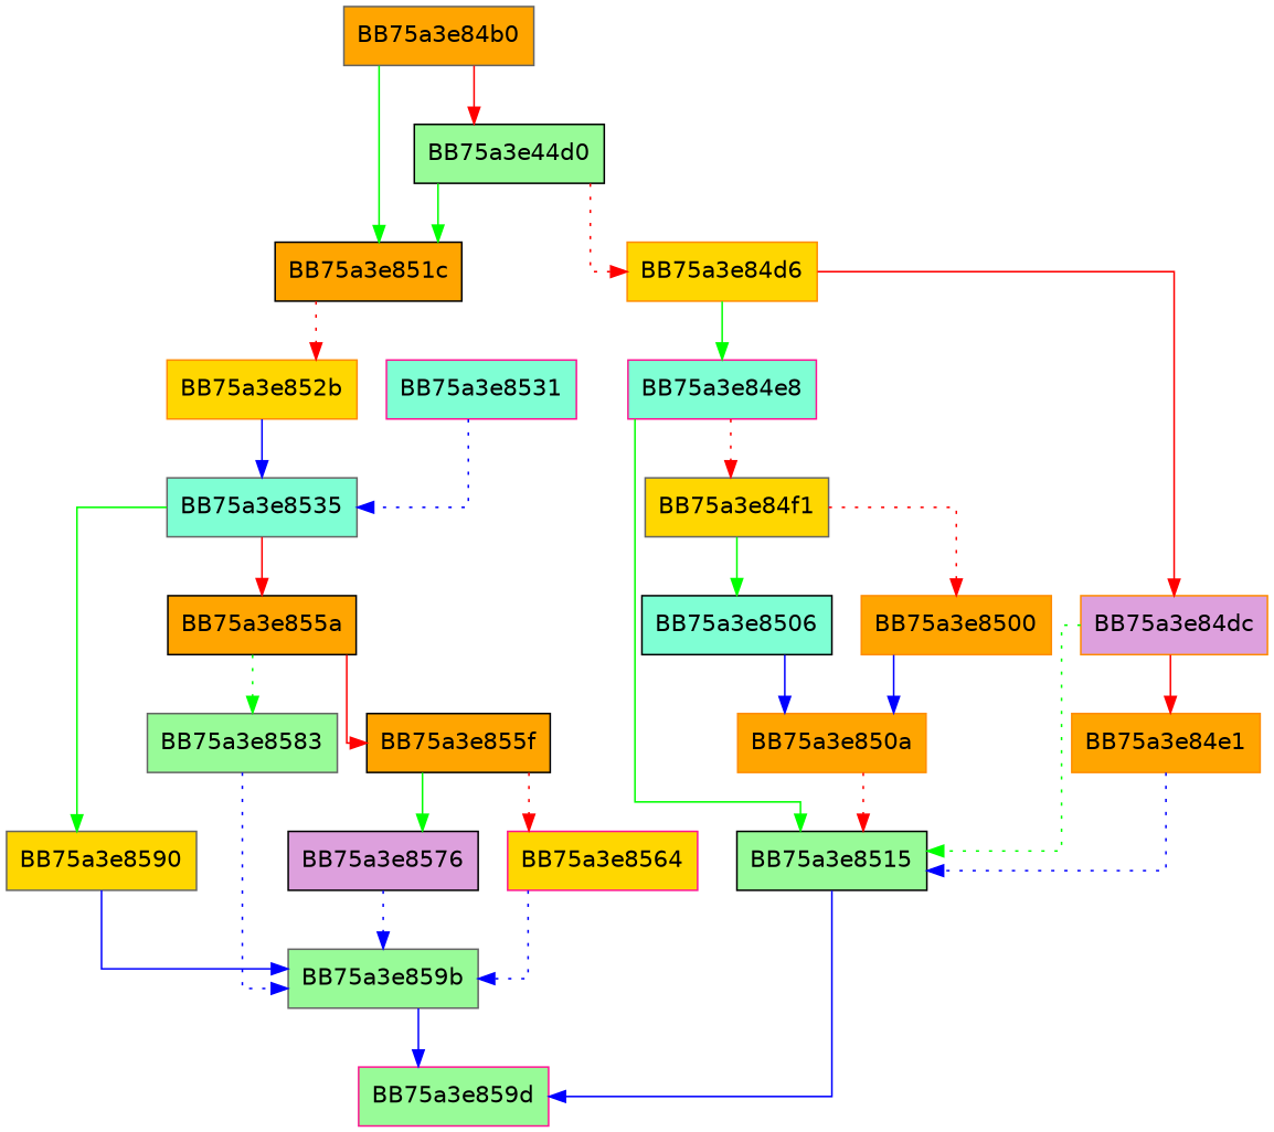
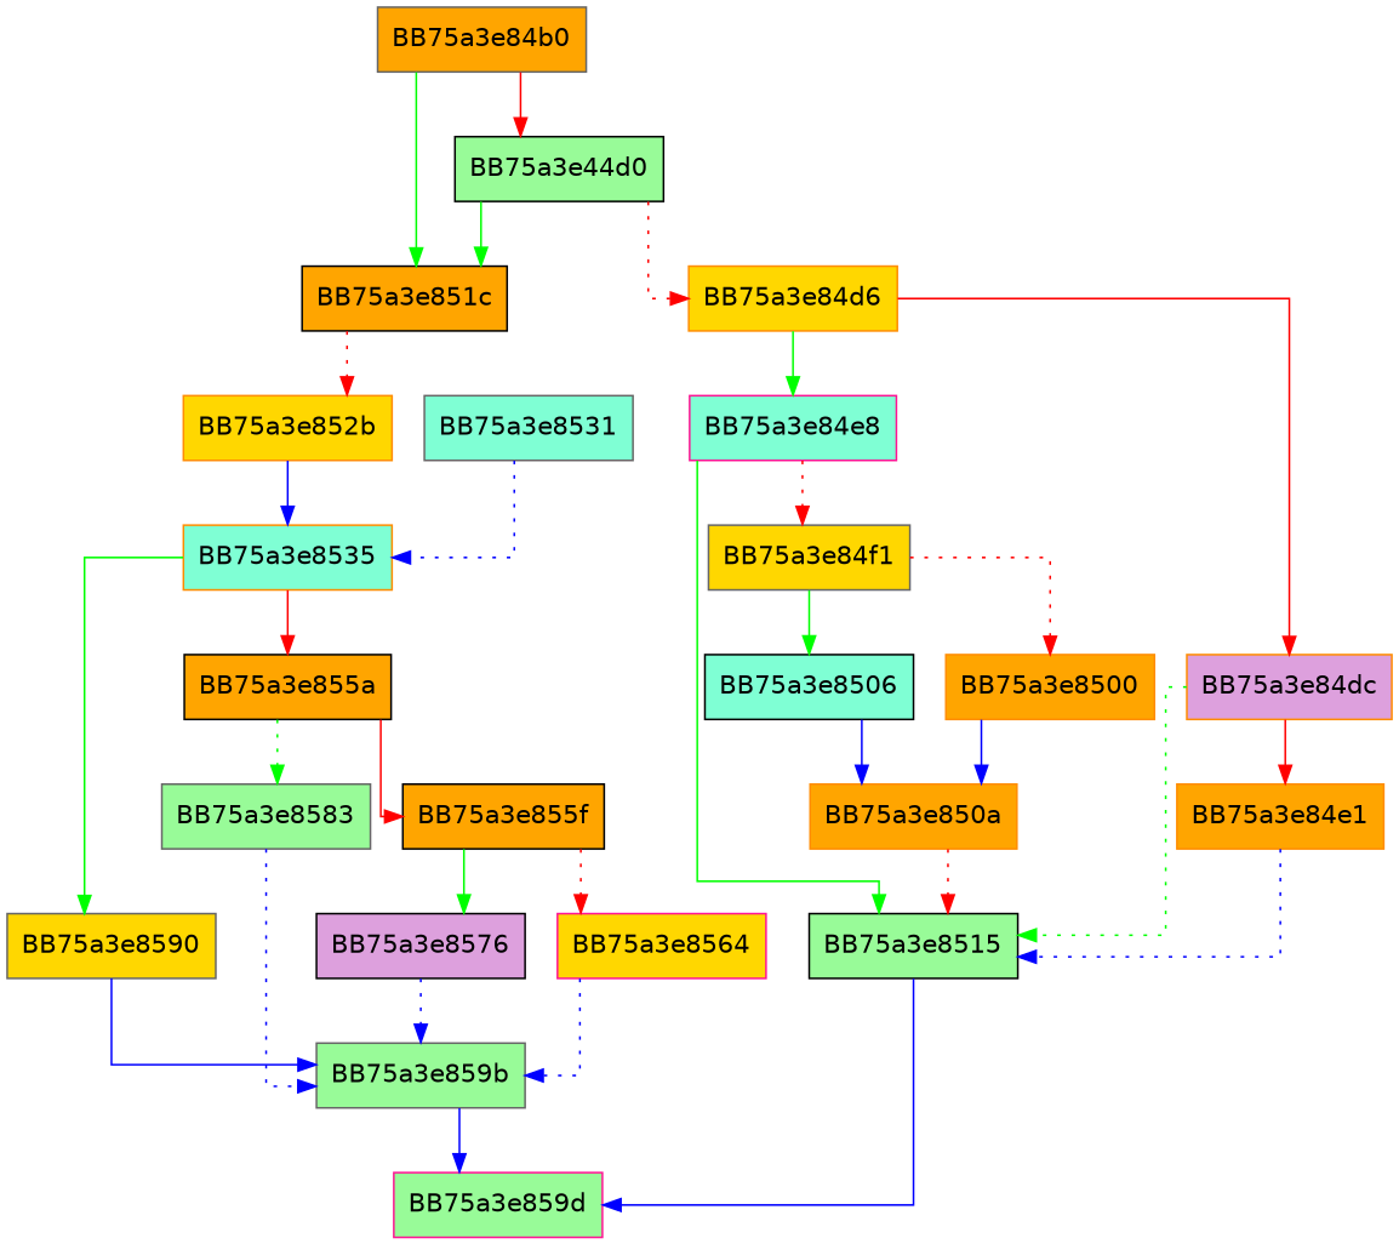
  digraph {
    fontname="DejaVu Sans"
    splines=ortho
    node [color=black fillcolor=orange fontname="DejaVu Sans" shape=box style=filled]
    edge [color=red fontname="DejaVu Sans" style=solid]
    BB75a3e84b0 [color=gray40]
    BB75a3e851c
    n3 [fillcolor=palegreen label=BB75a3e44d0]
    BB75a3e852b [color=darkorange fillcolor=gold]
    BB75a3e84d6 [color=darkorange fillcolor=gold]
-   BB75a3e8531 [color=deeppink fillcolor=aquamarine]
-   BB75a3e8535 [color=gray40 fillcolor=aquamarine]
+   BB75a3e8531 [color=gray40 fillcolor=aquamarine]
+   BB75a3e8535 [color=darkorange fillcolor=aquamarine]
    BB75a3e84e8 [color=deeppink fillcolor=aquamarine]
    BB75a3e84dc [color=darkorange fillcolor=plum]
    BB75a3e8515 [fillcolor=palegreen]
    BB75a3e84f1 [color=gray40 fillcolor=gold]
    BB75a3e84e1 [color=darkorange]
    BB75a3e859d [color=deeppink fillcolor=palegreen]
    BB75a3e8506 [fillcolor=aquamarine]
    BB75a3e8500 [color=darkorange]
    BB75a3e850a [color=darkorange]
    BB75a3e8590 [color=gray40 fillcolor=gold]
    BB75a3e855a
    BB75a3e859b [color=gray40 fillcolor=palegreen]
    BB75a3e8583 [color=gray40 fillcolor=palegreen]
    BB75a3e855f
    BB75a3e8576 [fillcolor=plum]
    BB75a3e8564 [color=deeppink fillcolor=gold]
    BB75a3e84b0 -> BB75a3e851c [color=green]
    BB75a3e84b0 -> n3
    BB75a3e851c -> BB75a3e852b [style=dotted]
    n3 -> BB75a3e851c [color=green]
    n3 -> BB75a3e84d6 [style=dotted]
    BB75a3e852b -> BB75a3e8535 [color=blue]
    BB75a3e84d6 -> BB75a3e84e8 [color=green]
    BB75a3e84d6 -> BB75a3e84dc
    BB75a3e8531 -> BB75a3e8535 [color=blue style=dotted]
    BB75a3e8535 -> BB75a3e8590 [color=green]
    BB75a3e8535 -> BB75a3e855a
    BB75a3e84e8 -> BB75a3e8515 [color=green]
    BB75a3e84e8 -> BB75a3e84f1 [style=dotted]
    BB75a3e84dc -> BB75a3e8515 [color=green style=dotted]
    BB75a3e84dc -> BB75a3e84e1
    BB75a3e8515 -> BB75a3e859d [color=blue]
    BB75a3e84f1 -> BB75a3e8506 [color=green]
    BB75a3e84f1 -> BB75a3e8500 [style=dotted]
    BB75a3e84e1 -> BB75a3e8515 [color=blue style=dotted]
    BB75a3e8506 -> BB75a3e850a [color=blue]
    BB75a3e8500 -> BB75a3e850a [color=blue]
    BB75a3e850a -> BB75a3e8515 [style=dotted]
    BB75a3e8590 -> BB75a3e859b [color=blue]
    BB75a3e855a -> BB75a3e8583 [color=green style=dotted]
    BB75a3e855a -> BB75a3e855f
    BB75a3e859b -> BB75a3e859d [color=blue]
    BB75a3e8583 -> BB75a3e859b [color=blue style=dotted]
    BB75a3e855f -> BB75a3e8576 [color=green]
    BB75a3e855f -> BB75a3e8564 [style=dotted]
    BB75a3e8576 -> BB75a3e859b [color=blue style=dotted]
    BB75a3e8564 -> BB75a3e859b [color=blue style=dotted]
  }
